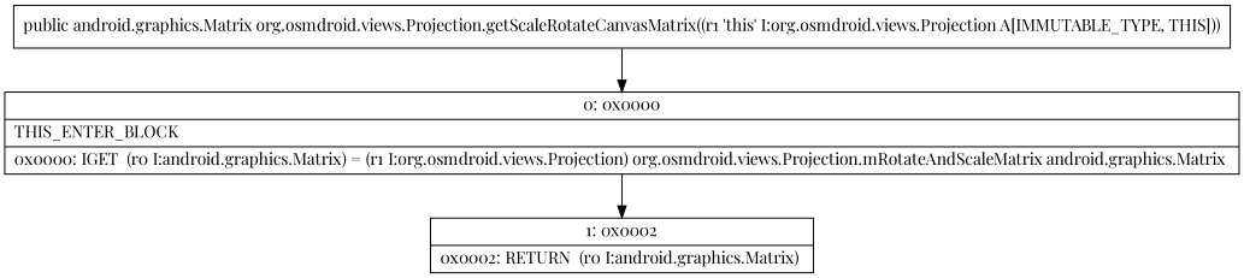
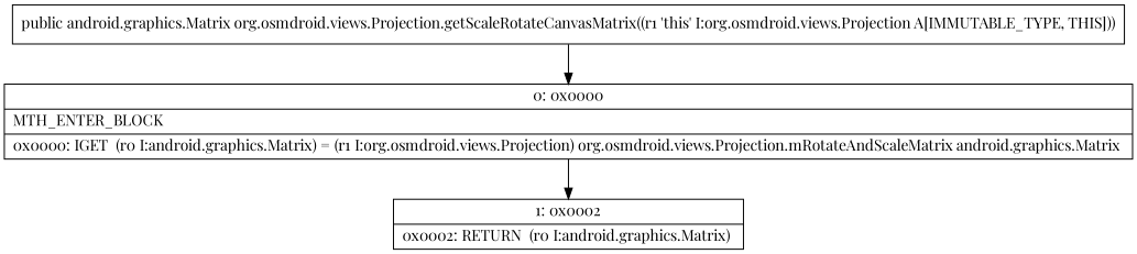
  digraph {
    fontname="Playfair Display"
    node [shape=record fontname="Playfair Display"]
    edge [fontname="Playfair Display"]
-   n1 [label="{0\:\ 0x0000|THIS_ENTER_BLOCK\l|0x0000: IGET  (r0 I:android.graphics.Matrix) = (r1 I:org.osmdroid.views.Projection) org.osmdroid.views.Projection.mRotateAndScaleMatrix android.graphics.Matrix \l}"]
+   n1 [label="{0\:\ 0x0000|MTH_ENTER_BLOCK\l|0x0000: IGET  (r0 I:android.graphics.Matrix) = (r1 I:org.osmdroid.views.Projection) org.osmdroid.views.Projection.mRotateAndScaleMatrix android.graphics.Matrix \l}"]
    n2 [label="{1\:\ 0x0002|0x0002: RETURN  (r0 I:android.graphics.Matrix) \l}"]
    n3 [label="{public android.graphics.Matrix org.osmdroid.views.Projection.getScaleRotateCanvasMatrix((r1 'this' I:org.osmdroid.views.Projection A[IMMUTABLE_TYPE, THIS])) }"]
    n1 -> n2
    n3 -> n1
  }
